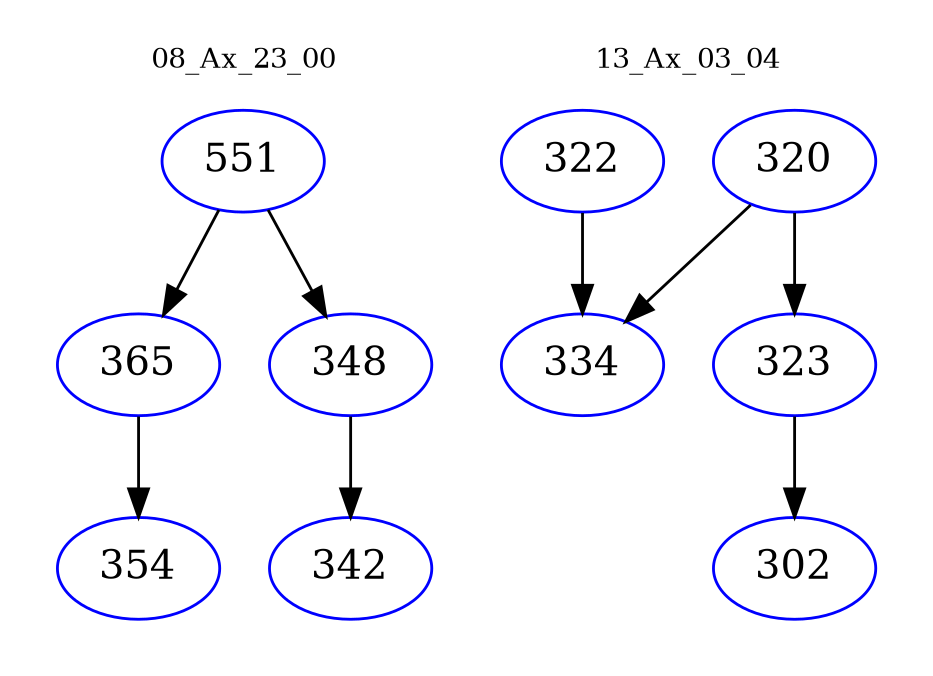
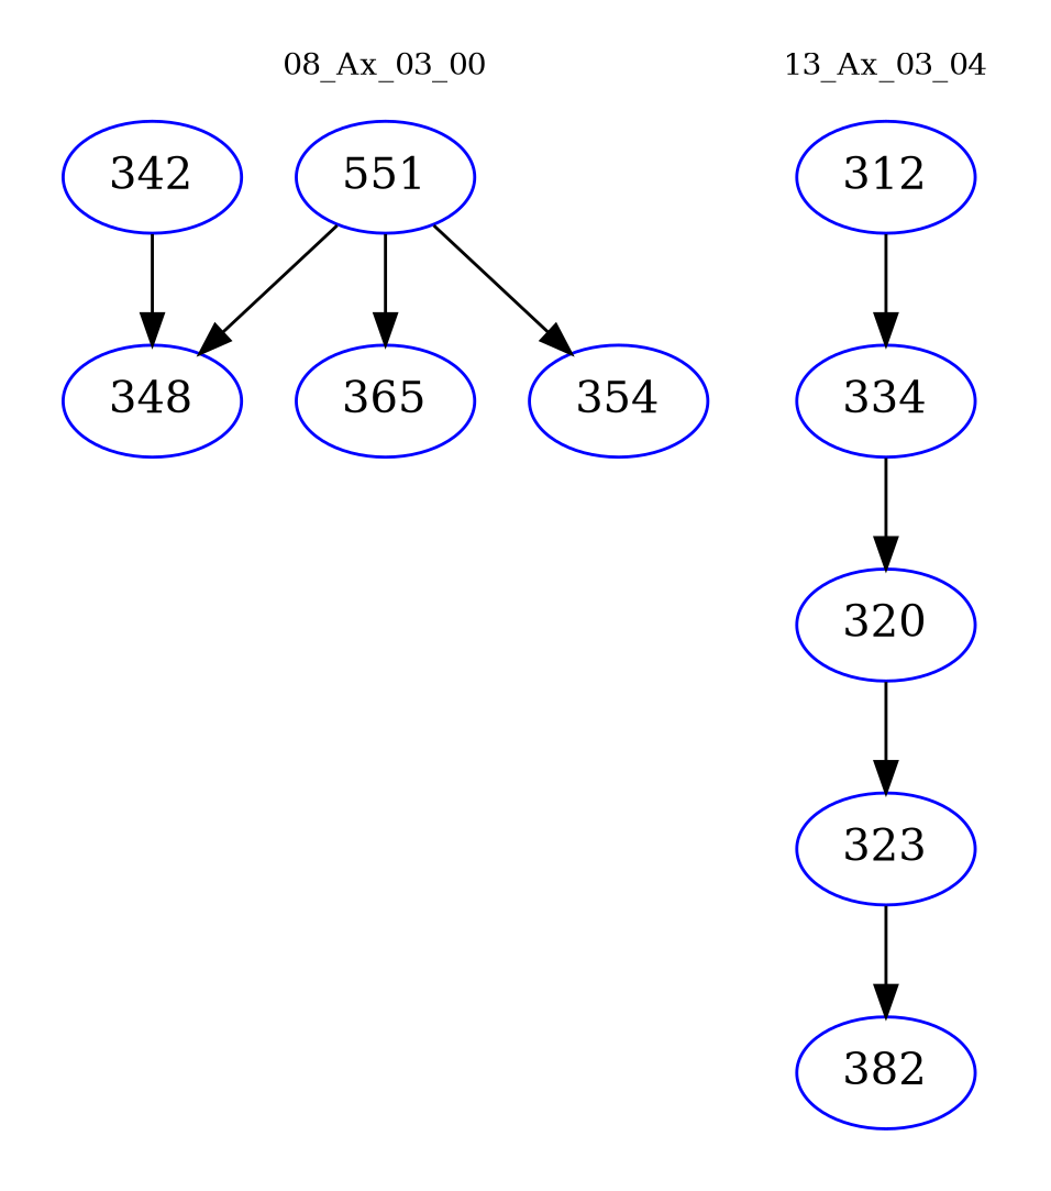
  digraph {
    node [color=blue]
    edge [color=black]
    n1 [label=551]
    n2 [label=365]
    n3 [label=348]
    n4 [label=354]
    n5 [label=342]
    n6 [label=320]
    n7 [label=323]
    n8 [label=334]
-   n9 [label=302]
-   n10 [label=322]
+   n9 [label=382]
+   n10 [label=312]
    subgraph cluster_1 {
      color=white
      fontsize=10
-     label="08_Ax_23_00"
+     label="08_Ax_03_00"
      n1
      n2
      n3
      n4
      n5
    }
    subgraph cluster_2 {
      color=white
      fontsize=10
      label="13_Ax_03_04"
      n6
      n7
      n8
      n9
      n10
    }
    n1 -> n2
    n1 -> n3
-   n2 -> n4
-   n3 -> n5
+   n1 -> n4
+   n5 -> n3
    n6 -> n7
-   n6 -> n8
+   n8 -> n6
    n7 -> n9
    n10 -> n8
  }
